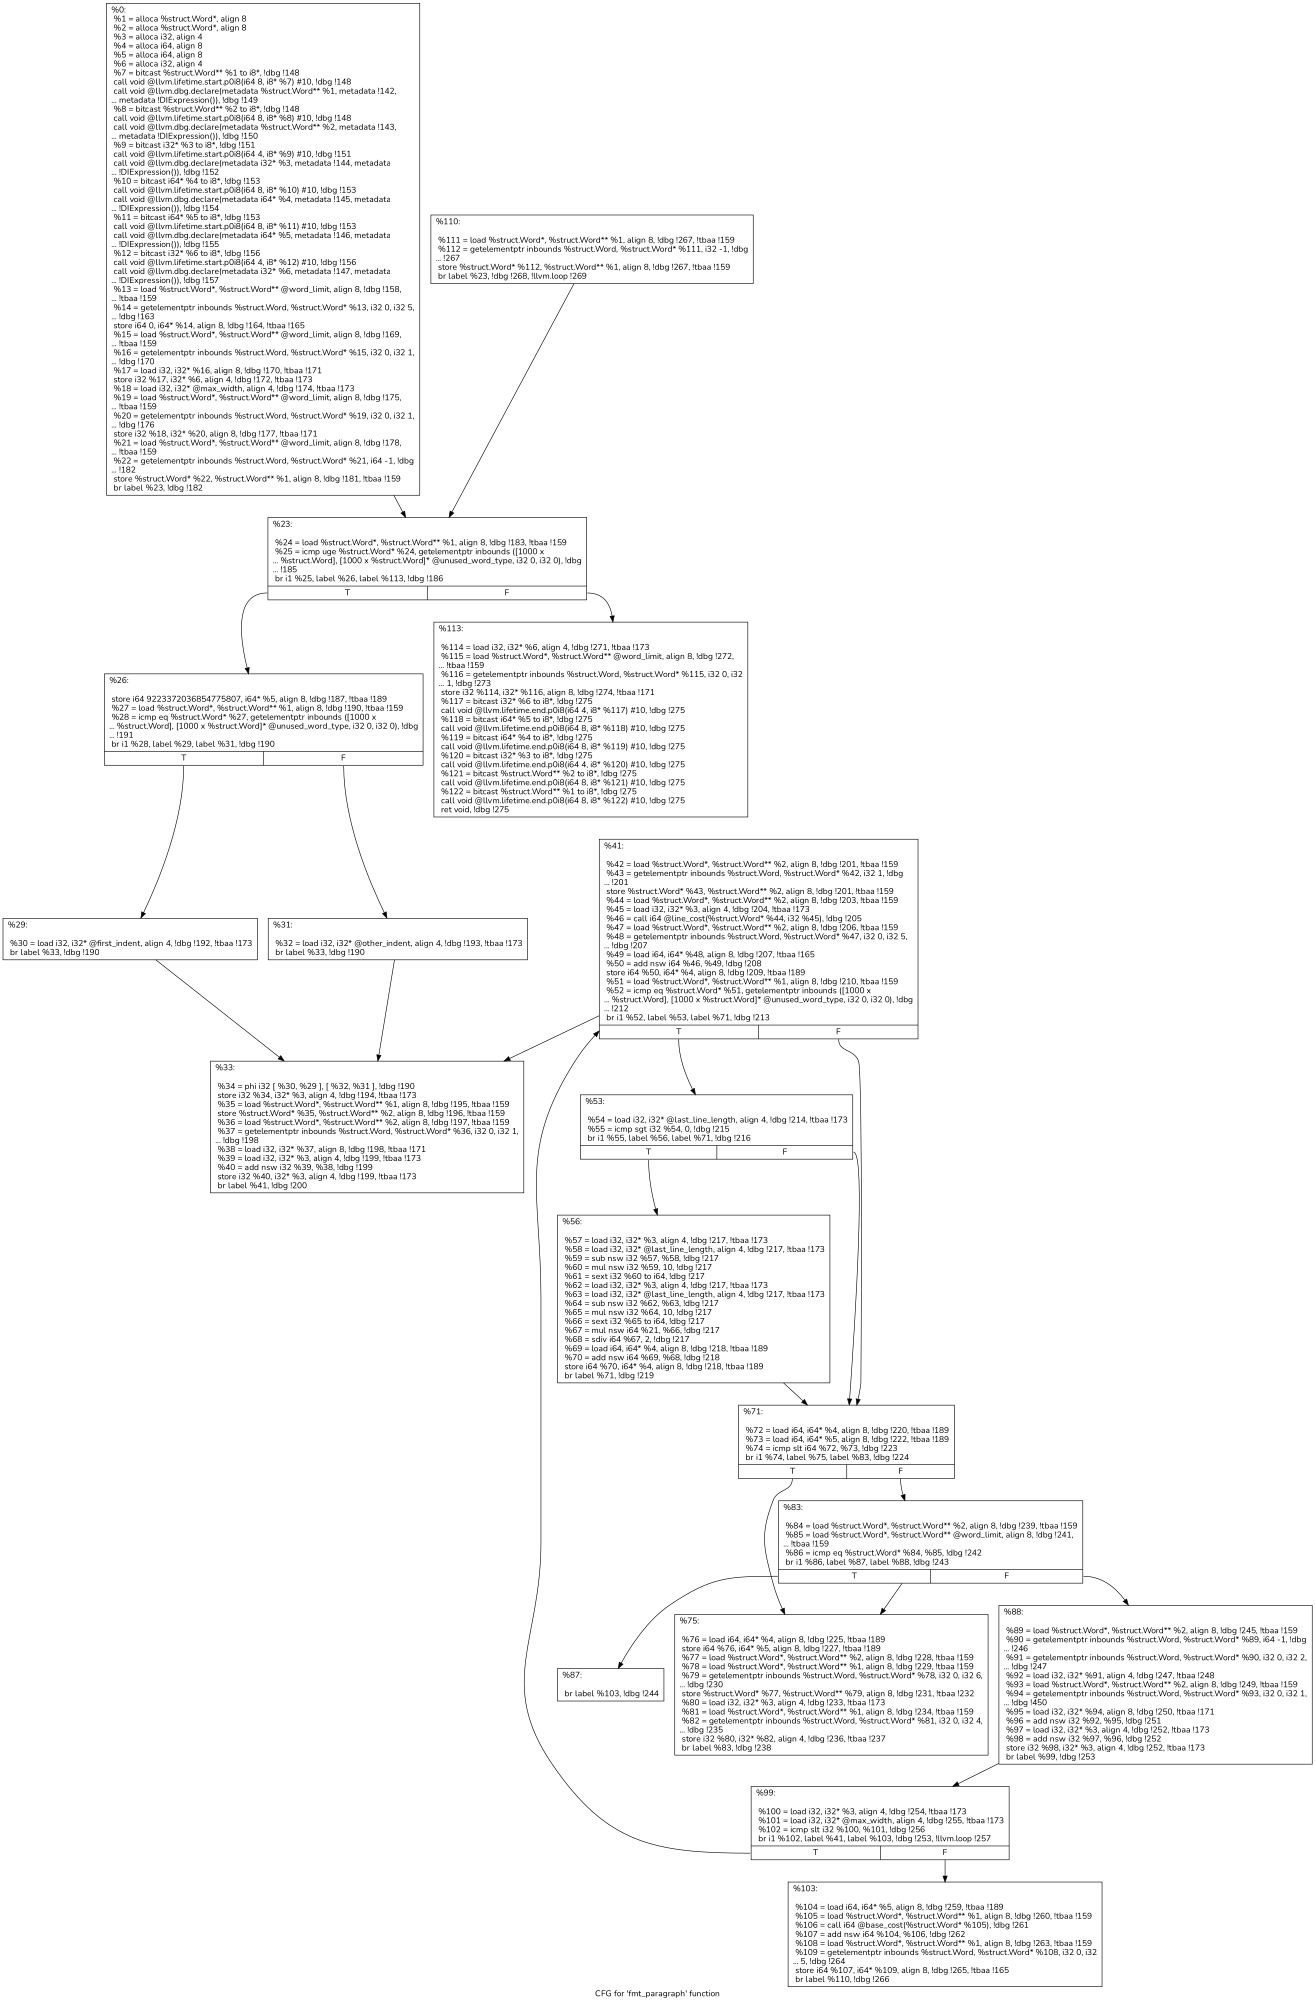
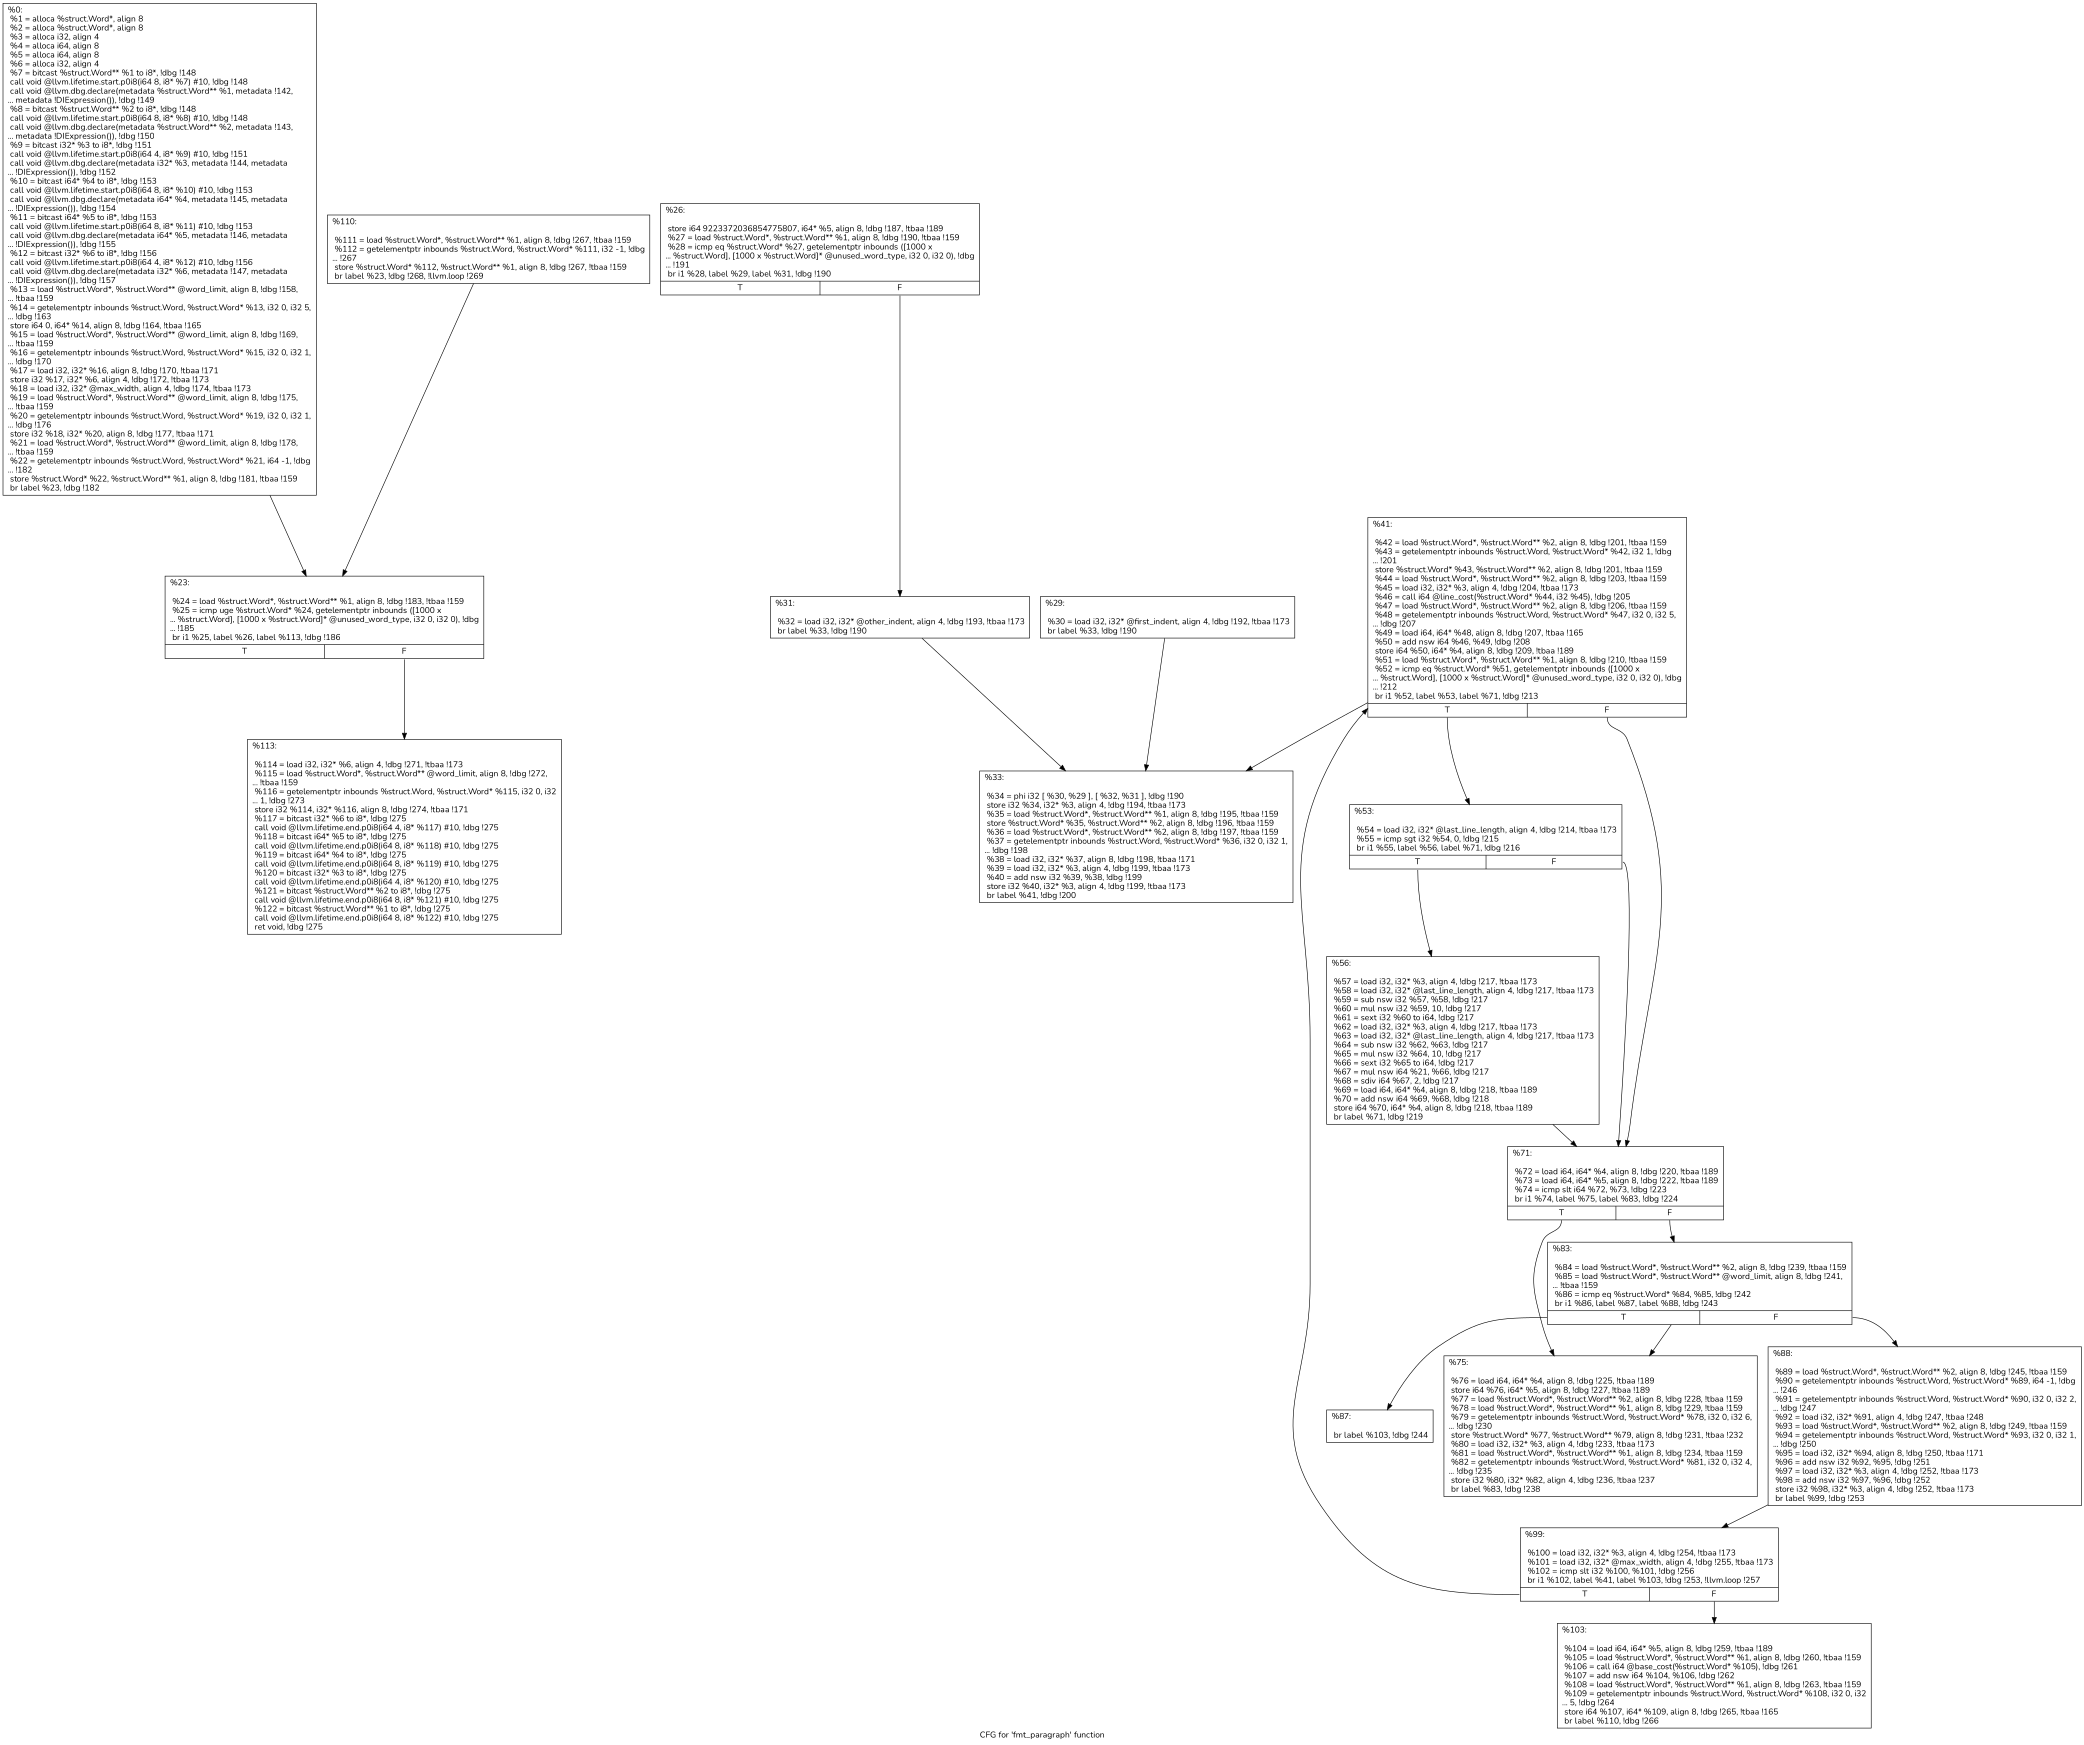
  digraph {
    fontname=Nunito
    label="CFG for 'fmt_paragraph' function"
    node [fontname=Nunito shape=record]
    edge [fontname=Nunito]
    n1 [label="{%0:\l  %1 = alloca %struct.Word*, align 8\l  %2 = alloca %struct.Word*, align 8\l  %3 = alloca i32, align 4\l  %4 = alloca i64, align 8\l  %5 = alloca i64, align 8\l  %6 = alloca i32, align 4\l  %7 = bitcast %struct.Word** %1 to i8*, !dbg !148\l  call void @llvm.lifetime.start.p0i8(i64 8, i8* %7) #10, !dbg !148\l  call void @llvm.dbg.declare(metadata %struct.Word** %1, metadata !142,\l... metadata !DIExpression()), !dbg !149\l  %8 = bitcast %struct.Word** %2 to i8*, !dbg !148\l  call void @llvm.lifetime.start.p0i8(i64 8, i8* %8) #10, !dbg !148\l  call void @llvm.dbg.declare(metadata %struct.Word** %2, metadata !143,\l... metadata !DIExpression()), !dbg !150\l  %9 = bitcast i32* %3 to i8*, !dbg !151\l  call void @llvm.lifetime.start.p0i8(i64 4, i8* %9) #10, !dbg !151\l  call void @llvm.dbg.declare(metadata i32* %3, metadata !144, metadata\l... !DIExpression()), !dbg !152\l  %10 = bitcast i64* %4 to i8*, !dbg !153\l  call void @llvm.lifetime.start.p0i8(i64 8, i8* %10) #10, !dbg !153\l  call void @llvm.dbg.declare(metadata i64* %4, metadata !145, metadata\l... !DIExpression()), !dbg !154\l  %11 = bitcast i64* %5 to i8*, !dbg !153\l  call void @llvm.lifetime.start.p0i8(i64 8, i8* %11) #10, !dbg !153\l  call void @llvm.dbg.declare(metadata i64* %5, metadata !146, metadata\l... !DIExpression()), !dbg !155\l  %12 = bitcast i32* %6 to i8*, !dbg !156\l  call void @llvm.lifetime.start.p0i8(i64 4, i8* %12) #10, !dbg !156\l  call void @llvm.dbg.declare(metadata i32* %6, metadata !147, metadata\l... !DIExpression()), !dbg !157\l  %13 = load %struct.Word*, %struct.Word** @word_limit, align 8, !dbg !158,\l... !tbaa !159\l  %14 = getelementptr inbounds %struct.Word, %struct.Word* %13, i32 0, i32 5,\l... !dbg !163\l  store i64 0, i64* %14, align 8, !dbg !164, !tbaa !165\l  %15 = load %struct.Word*, %struct.Word** @word_limit, align 8, !dbg !169,\l... !tbaa !159\l  %16 = getelementptr inbounds %struct.Word, %struct.Word* %15, i32 0, i32 1,\l... !dbg !170\l  %17 = load i32, i32* %16, align 8, !dbg !170, !tbaa !171\l  store i32 %17, i32* %6, align 4, !dbg !172, !tbaa !173\l  %18 = load i32, i32* @max_width, align 4, !dbg !174, !tbaa !173\l  %19 = load %struct.Word*, %struct.Word** @word_limit, align 8, !dbg !175,\l... !tbaa !159\l  %20 = getelementptr inbounds %struct.Word, %struct.Word* %19, i32 0, i32 1,\l... !dbg !176\l  store i32 %18, i32* %20, align 8, !dbg !177, !tbaa !171\l  %21 = load %struct.Word*, %struct.Word** @word_limit, align 8, !dbg !178,\l... !tbaa !159\l  %22 = getelementptr inbounds %struct.Word, %struct.Word* %21, i64 -1, !dbg\l... !182\l  store %struct.Word* %22, %struct.Word** %1, align 8, !dbg !181, !tbaa !159\l  br label %23, !dbg !182\l}"]
    n2 [label="{%23:\l\l  %24 = load %struct.Word*, %struct.Word** %1, align 8, !dbg !183, !tbaa !159\l  %25 = icmp uge %struct.Word* %24, getelementptr inbounds ([1000 x\l... %struct.Word], [1000 x %struct.Word]* @unused_word_type, i32 0, i32 0), !dbg\l... !185\l  br i1 %25, label %26, label %113, !dbg !186\l|{<s0>T|<s1>F}}"]
    n3 [label="{%26:\l\l  store i64 9223372036854775807, i64* %5, align 8, !dbg !187, !tbaa !189\l  %27 = load %struct.Word*, %struct.Word** %1, align 8, !dbg !190, !tbaa !159\l  %28 = icmp eq %struct.Word* %27, getelementptr inbounds ([1000 x\l... %struct.Word], [1000 x %struct.Word]* @unused_word_type, i32 0, i32 0), !dbg\l... !191\l  br i1 %28, label %29, label %31, !dbg !190\l|{<s0>T|<s1>F}}"]
    n4 [label="{%113:\l\l  %114 = load i32, i32* %6, align 4, !dbg !271, !tbaa !173\l  %115 = load %struct.Word*, %struct.Word** @word_limit, align 8, !dbg !272,\l... !tbaa !159\l  %116 = getelementptr inbounds %struct.Word, %struct.Word* %115, i32 0, i32\l... 1, !dbg !273\l  store i32 %114, i32* %116, align 8, !dbg !274, !tbaa !171\l  %117 = bitcast i32* %6 to i8*, !dbg !275\l  call void @llvm.lifetime.end.p0i8(i64 4, i8* %117) #10, !dbg !275\l  %118 = bitcast i64* %5 to i8*, !dbg !275\l  call void @llvm.lifetime.end.p0i8(i64 8, i8* %118) #10, !dbg !275\l  %119 = bitcast i64* %4 to i8*, !dbg !275\l  call void @llvm.lifetime.end.p0i8(i64 8, i8* %119) #10, !dbg !275\l  %120 = bitcast i32* %3 to i8*, !dbg !275\l  call void @llvm.lifetime.end.p0i8(i64 4, i8* %120) #10, !dbg !275\l  %121 = bitcast %struct.Word** %2 to i8*, !dbg !275\l  call void @llvm.lifetime.end.p0i8(i64 8, i8* %121) #10, !dbg !275\l  %122 = bitcast %struct.Word** %1 to i8*, !dbg !275\l  call void @llvm.lifetime.end.p0i8(i64 8, i8* %122) #10, !dbg !275\l  ret void, !dbg !275\l}"]
    n5 [label="{%29:\l\l  %30 = load i32, i32* @first_indent, align 4, !dbg !192, !tbaa !173\l  br label %33, !dbg !190\l}"]
    n6 [label="{%31:\l\l  %32 = load i32, i32* @other_indent, align 4, !dbg !193, !tbaa !173\l  br label %33, !dbg !190\l}"]
    n7 [label="{%33:\l\l  %34 = phi i32 [ %30, %29 ], [ %32, %31 ], !dbg !190\l  store i32 %34, i32* %3, align 4, !dbg !194, !tbaa !173\l  %35 = load %struct.Word*, %struct.Word** %1, align 8, !dbg !195, !tbaa !159\l  store %struct.Word* %35, %struct.Word** %2, align 8, !dbg !196, !tbaa !159\l  %36 = load %struct.Word*, %struct.Word** %2, align 8, !dbg !197, !tbaa !159\l  %37 = getelementptr inbounds %struct.Word, %struct.Word* %36, i32 0, i32 1,\l... !dbg !198\l  %38 = load i32, i32* %37, align 8, !dbg !198, !tbaa !171\l  %39 = load i32, i32* %3, align 4, !dbg !199, !tbaa !173\l  %40 = add nsw i32 %39, %38, !dbg !199\l  store i32 %40, i32* %3, align 4, !dbg !199, !tbaa !173\l  br label %41, !dbg !200\l}"]
    n8 [label="{%41:\l\l  %42 = load %struct.Word*, %struct.Word** %2, align 8, !dbg !201, !tbaa !159\l  %43 = getelementptr inbounds %struct.Word, %struct.Word* %42, i32 1, !dbg\l... !201\l  store %struct.Word* %43, %struct.Word** %2, align 8, !dbg !201, !tbaa !159\l  %44 = load %struct.Word*, %struct.Word** %2, align 8, !dbg !203, !tbaa !159\l  %45 = load i32, i32* %3, align 4, !dbg !204, !tbaa !173\l  %46 = call i64 @line_cost(%struct.Word* %44, i32 %45), !dbg !205\l  %47 = load %struct.Word*, %struct.Word** %2, align 8, !dbg !206, !tbaa !159\l  %48 = getelementptr inbounds %struct.Word, %struct.Word* %47, i32 0, i32 5,\l... !dbg !207\l  %49 = load i64, i64* %48, align 8, !dbg !207, !tbaa !165\l  %50 = add nsw i64 %46, %49, !dbg !208\l  store i64 %50, i64* %4, align 8, !dbg !209, !tbaa !189\l  %51 = load %struct.Word*, %struct.Word** %1, align 8, !dbg !210, !tbaa !159\l  %52 = icmp eq %struct.Word* %51, getelementptr inbounds ([1000 x\l... %struct.Word], [1000 x %struct.Word]* @unused_word_type, i32 0, i32 0), !dbg\l... !212\l  br i1 %52, label %53, label %71, !dbg !213\l|{<s0>T|<s1>F}}"]
    n9 [label="{%53:\l\l  %54 = load i32, i32* @last_line_length, align 4, !dbg !214, !tbaa !173\l  %55 = icmp sgt i32 %54, 0, !dbg !215\l  br i1 %55, label %56, label %71, !dbg !216\l|{<s0>T|<s1>F}}"]
    n10 [label="{%71:\l\l  %72 = load i64, i64* %4, align 8, !dbg !220, !tbaa !189\l  %73 = load i64, i64* %5, align 8, !dbg !222, !tbaa !189\l  %74 = icmp slt i64 %72, %73, !dbg !223\l  br i1 %74, label %75, label %83, !dbg !224\l|{<s0>T|<s1>F}}"]
    n11 [label="{%56:\l\l  %57 = load i32, i32* %3, align 4, !dbg !217, !tbaa !173\l  %58 = load i32, i32* @last_line_length, align 4, !dbg !217, !tbaa !173\l  %59 = sub nsw i32 %57, %58, !dbg !217\l  %60 = mul nsw i32 %59, 10, !dbg !217\l  %61 = sext i32 %60 to i64, !dbg !217\l  %62 = load i32, i32* %3, align 4, !dbg !217, !tbaa !173\l  %63 = load i32, i32* @last_line_length, align 4, !dbg !217, !tbaa !173\l  %64 = sub nsw i32 %62, %63, !dbg !217\l  %65 = mul nsw i32 %64, 10, !dbg !217\l  %66 = sext i32 %65 to i64, !dbg !217\l  %67 = mul nsw i64 %21, %66, !dbg !217\l  %68 = sdiv i64 %67, 2, !dbg !217\l  %69 = load i64, i64* %4, align 8, !dbg !218, !tbaa !189\l  %70 = add nsw i64 %69, %68, !dbg !218\l  store i64 %70, i64* %4, align 8, !dbg !218, !tbaa !189\l  br label %71, !dbg !219\l}"]
    n12 [label="{%75:\l\l  %76 = load i64, i64* %4, align 8, !dbg !225, !tbaa !189\l  store i64 %76, i64* %5, align 8, !dbg !227, !tbaa !189\l  %77 = load %struct.Word*, %struct.Word** %2, align 8, !dbg !228, !tbaa !159\l  %78 = load %struct.Word*, %struct.Word** %1, align 8, !dbg !229, !tbaa !159\l  %79 = getelementptr inbounds %struct.Word, %struct.Word* %78, i32 0, i32 6,\l... !dbg !230\l  store %struct.Word* %77, %struct.Word** %79, align 8, !dbg !231, !tbaa !232\l  %80 = load i32, i32* %3, align 4, !dbg !233, !tbaa !173\l  %81 = load %struct.Word*, %struct.Word** %1, align 8, !dbg !234, !tbaa !159\l  %82 = getelementptr inbounds %struct.Word, %struct.Word* %81, i32 0, i32 4,\l... !dbg !235\l  store i32 %80, i32* %82, align 4, !dbg !236, !tbaa !237\l  br label %83, !dbg !238\l}"]
    n13 [label="{%83:\l\l  %84 = load %struct.Word*, %struct.Word** %2, align 8, !dbg !239, !tbaa !159\l  %85 = load %struct.Word*, %struct.Word** @word_limit, align 8, !dbg !241,\l... !tbaa !159\l  %86 = icmp eq %struct.Word* %84, %85, !dbg !242\l  br i1 %86, label %87, label %88, !dbg !243\l|{<s0>T|<s1>F}}"]
    n14 [label="{%87:\l\l  br label %103, !dbg !244\l}"]
-   n15 [label="{%88:\l\l  %89 = load %struct.Word*, %struct.Word** %2, align 8, !dbg !245, !tbaa !159\l  %90 = getelementptr inbounds %struct.Word, %struct.Word* %89, i64 -1, !dbg\l... !246\l  %91 = getelementptr inbounds %struct.Word, %struct.Word* %90, i32 0, i32 2,\l... !dbg !247\l  %92 = load i32, i32* %91, align 4, !dbg !247, !tbaa !248\l  %93 = load %struct.Word*, %struct.Word** %2, align 8, !dbg !249, !tbaa !159\l  %94 = getelementptr inbounds %struct.Word, %struct.Word* %93, i32 0, i32 1,\l... !dbg !450\l  %95 = load i32, i32* %94, align 8, !dbg !250, !tbaa !171\l  %96 = add nsw i32 %92, %95, !dbg !251\l  %97 = load i32, i32* %3, align 4, !dbg !252, !tbaa !173\l  %98 = add nsw i32 %97, %96, !dbg !252\l  store i32 %98, i32* %3, align 4, !dbg !252, !tbaa !173\l  br label %99, !dbg !253\l}"]
+   n15 [label="{%88:\l\l  %89 = load %struct.Word*, %struct.Word** %2, align 8, !dbg !245, !tbaa !159\l  %90 = getelementptr inbounds %struct.Word, %struct.Word* %89, i64 -1, !dbg\l... !246\l  %91 = getelementptr inbounds %struct.Word, %struct.Word* %90, i32 0, i32 2,\l... !dbg !247\l  %92 = load i32, i32* %91, align 4, !dbg !247, !tbaa !248\l  %93 = load %struct.Word*, %struct.Word** %2, align 8, !dbg !249, !tbaa !159\l  %94 = getelementptr inbounds %struct.Word, %struct.Word* %93, i32 0, i32 1,\l... !dbg !250\l  %95 = load i32, i32* %94, align 8, !dbg !250, !tbaa !171\l  %96 = add nsw i32 %92, %95, !dbg !251\l  %97 = load i32, i32* %3, align 4, !dbg !252, !tbaa !173\l  %98 = add nsw i32 %97, %96, !dbg !252\l  store i32 %98, i32* %3, align 4, !dbg !252, !tbaa !173\l  br label %99, !dbg !253\l}"]
    n16 [label="{%99:\l\l  %100 = load i32, i32* %3, align 4, !dbg !254, !tbaa !173\l  %101 = load i32, i32* @max_width, align 4, !dbg !255, !tbaa !173\l  %102 = icmp slt i32 %100, %101, !dbg !256\l  br i1 %102, label %41, label %103, !dbg !253, !llvm.loop !257\l|{<s0>T|<s1>F}}"]
    n17 [label="{%103:\l\l  %104 = load i64, i64* %5, align 8, !dbg !259, !tbaa !189\l  %105 = load %struct.Word*, %struct.Word** %1, align 8, !dbg !260, !tbaa !159\l  %106 = call i64 @base_cost(%struct.Word* %105), !dbg !261\l  %107 = add nsw i64 %104, %106, !dbg !262\l  %108 = load %struct.Word*, %struct.Word** %1, align 8, !dbg !263, !tbaa !159\l  %109 = getelementptr inbounds %struct.Word, %struct.Word* %108, i32 0, i32\l... 5, !dbg !264\l  store i64 %107, i64* %109, align 8, !dbg !265, !tbaa !165\l  br label %110, !dbg !266\l}"]
    n18 [label="{%110:\l\l  %111 = load %struct.Word*, %struct.Word** %1, align 8, !dbg !267, !tbaa !159\l  %112 = getelementptr inbounds %struct.Word, %struct.Word* %111, i32 -1, !dbg\l... !267\l  store %struct.Word* %112, %struct.Word** %1, align 8, !dbg !267, !tbaa !159\l  br label %23, !dbg !268, !llvm.loop !269\l}"]
    n1 -> n2
-   n2 -> n3 [tailport=s0]
    n2 -> n4 [tailport=s1]
-   n3 -> n5 [tailport=s0]
    n3 -> n6 [tailport=s1]
    n5 -> n7
    n6 -> n7
    n8 -> n7
    n8 -> n9 [tailport=s0]
    n8 -> n10 [tailport=s1]
    n9 -> n10 [tailport=s1]
    n9 -> n11 [tailport=s0]
    n10 -> n12 [tailport=s0]
    n10 -> n13 [tailport=s1]
    n11 -> n10
    n13 -> n12
    n13 -> n14 [tailport=s0]
    n13 -> n15 [tailport=s1]
    n15 -> n16
    n16 -> n8 [tailport=s0]
    n16 -> n17 [tailport=s1]
    n18 -> n2
  }
